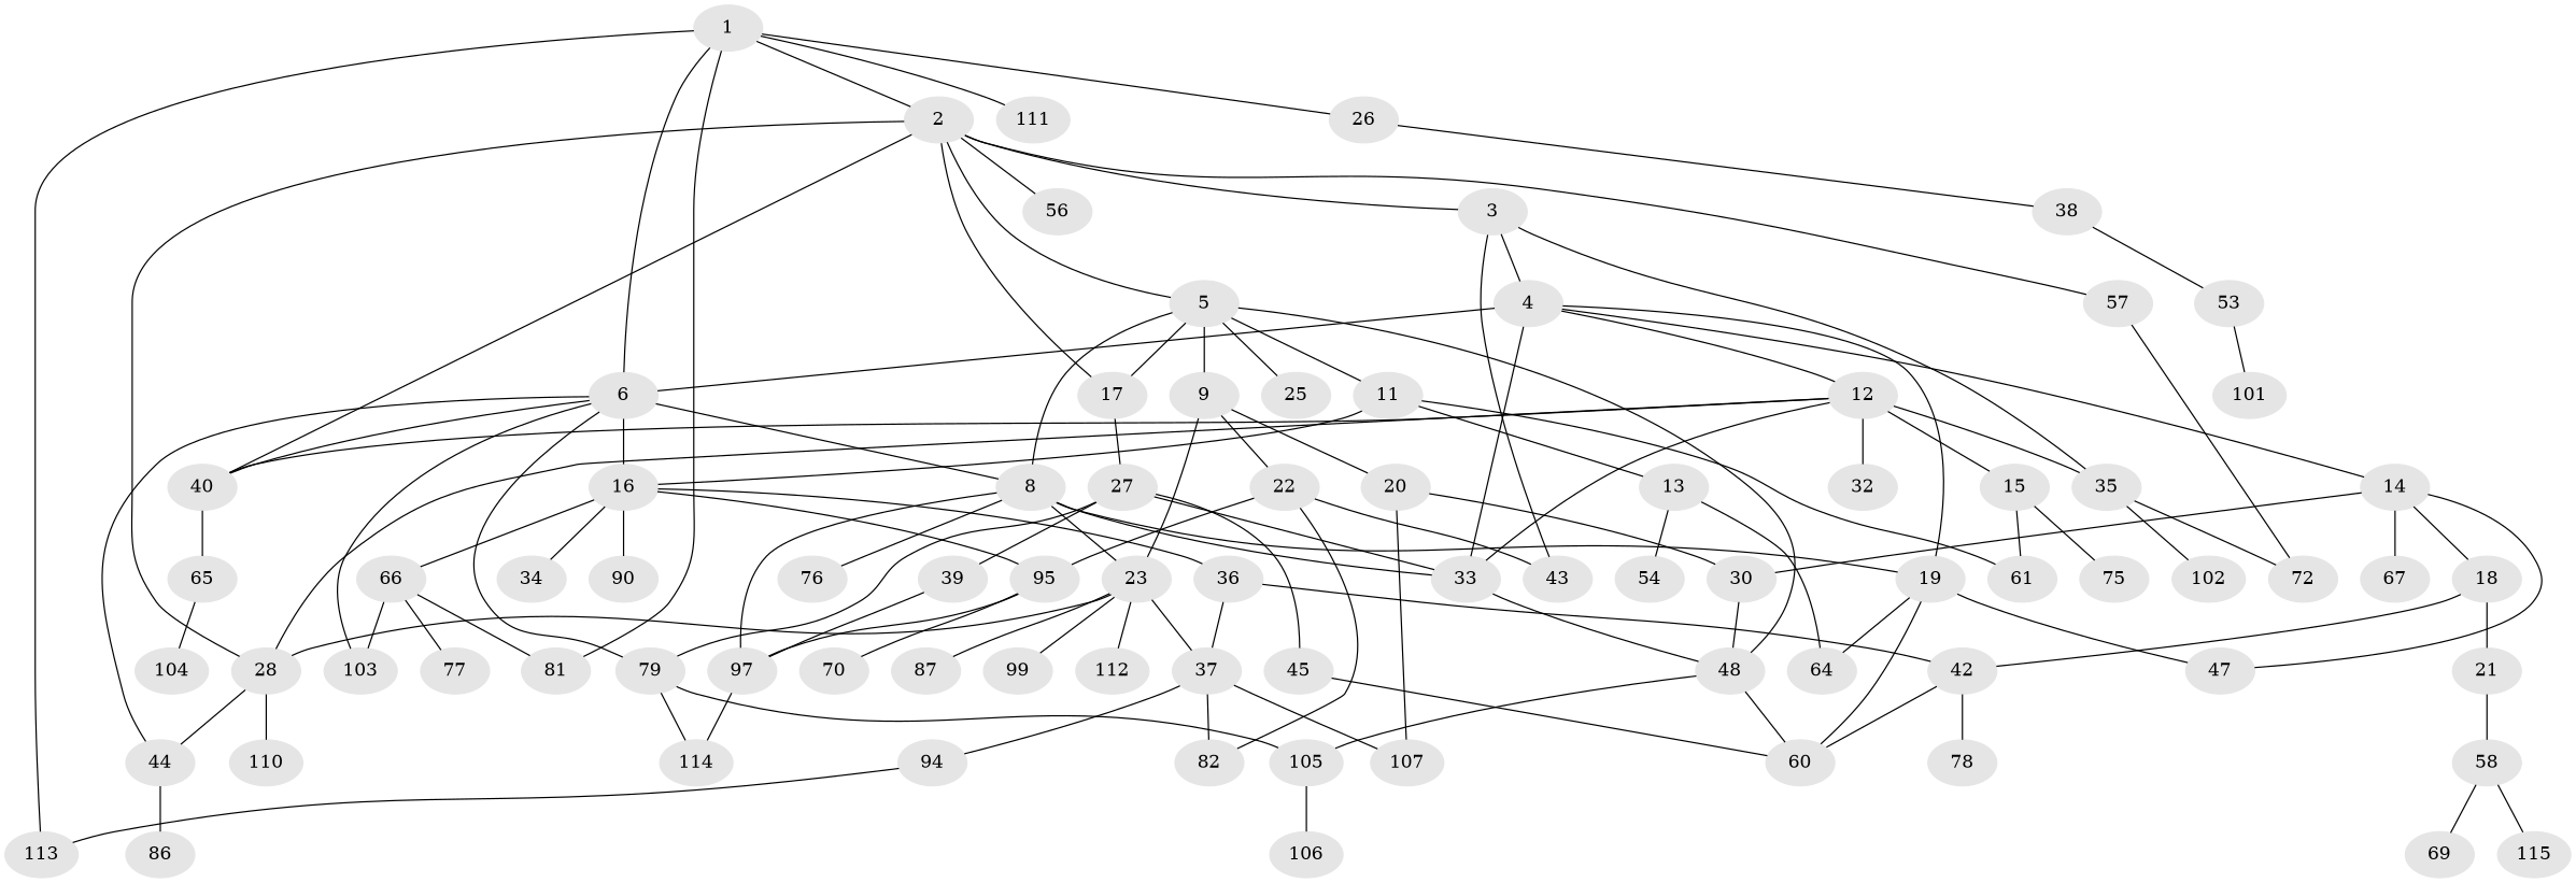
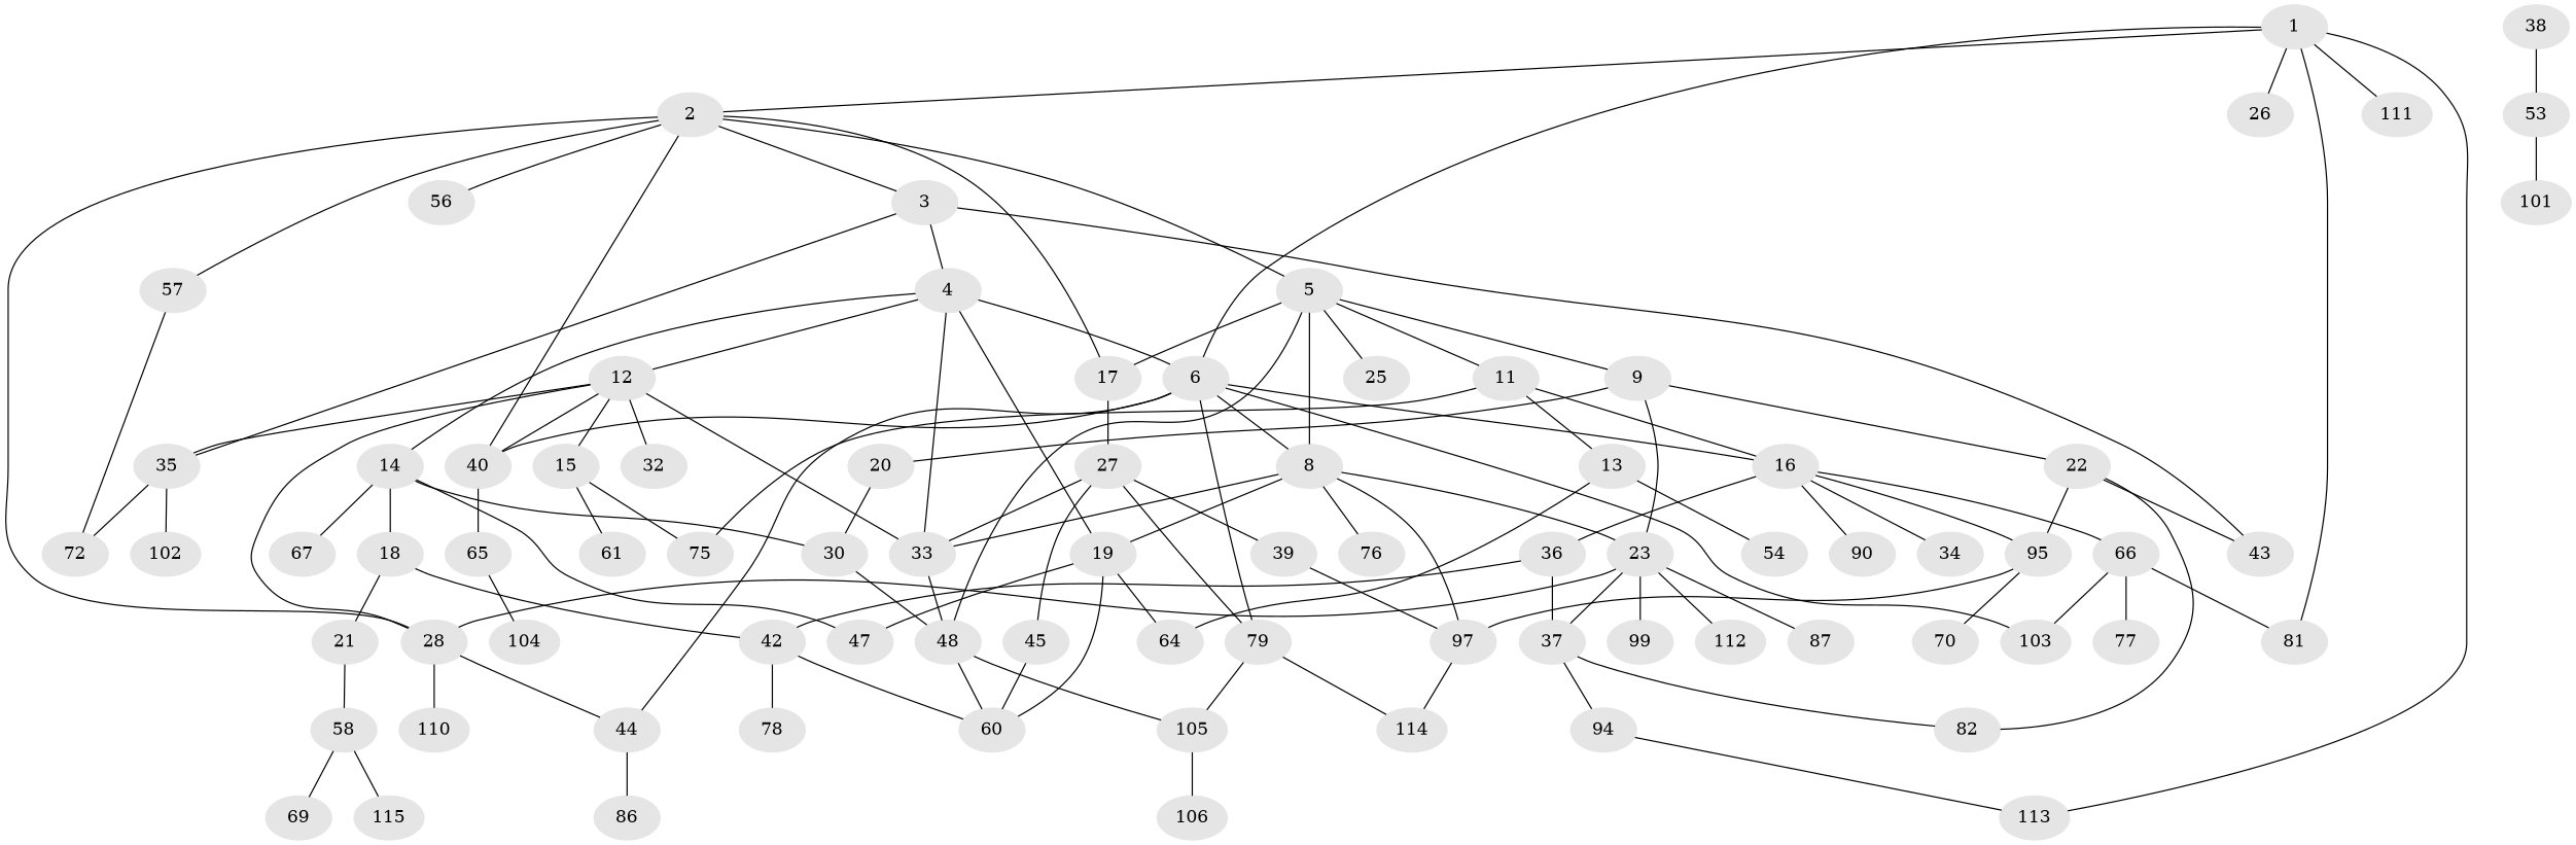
  graph {
    node [color=gray90 style=filled]
    1 [super="+108"]
    2 [super="+49"]
    6 [super="+83"]
    26
    81
    111
    113
    3 [super="+31"]
    5 [super="+7"]
    17
    28 [super="+100"]
    40 [super="+116"]
    56
    57
    8 [super="+73"]
    16 [super="+41"]
    44
    79 [super="+89"]
    103
    38 [super="+50"]
    4 [super="+10"]
    35 [super="+80"]
    43
    9 [super="+84"]
    11 [super="+88"]
    25
    48 [super="+63"]
    27 [super="+71"]
    110
    n30 [label=65]
    72 [super="+92"]
    12 [super="+55"]
    14
    19 [super="+24"]
    33 [super="+51"]
    102
    15
    32
    18 [super="+93"]
    30 [super="+46"]
    47
    67
    64 [super="+91"]
    60 [super="+109"]
    23 [super="+62"]
    76
    97
    20 [super="+74"]
    22 [super="+98"]
    13
    61 [super="+68"]
    105 [super="+118"]
    34
    36 [super="+117"]
    66
    90
    95
    86
    114
    37 [super="+52"]
    87
    99
    112
-   107
    82
    54
    75
    21 [super="+29"]
    42 [super="+59"]
    77
    70
    39
    45
    58 [super="+65"]
    78
    69
    115
    94
    53 [super="+96"]
    101
    104
    106
    1 -- 2
    1 -- 6
    1 -- 26
    1 -- 81
    1 -- 111
    1 -- 113
    2 -- 3
    2 -- 5
    2 -- 17
    2 -- 28
    2 -- 40
    2 -- 56
    2 -- 57
    6 -- 40
    6 -- 8
    6 -- 16 [weight=2]
    6 -- 44
    6 -- 79
    6 -- 103
-   26 -- 38
    3 -- 4
    3 -- 35
    3 -- 43
    5 -- 17
    5 -- 8
    5 -- 9
    5 -- 11
    5 -- 25
    5 -- 48
    17 -- 27
    28 -- 44
    28 -- 110
    40 -- n30
    57 -- 72
    8 -- 19
    8 -- 33
    8 -- 23
    8 -- 76
    8 -- 97
    16 -- 34
    16 -- 36
    16 -- 66
    16 -- 90
    16 -- 95
    44 -- 86
    79 -- 105
    79 -- 114
    38 -- 53
    4 -- 6
    4 -- 12
    4 -- 14
    4 -- 19
    4 -- 33 [weight=2]
    35 -- 72
    35 -- 102
    9 -- 23
    9 -- 20
    9 -- 22
    11 -- 16
    11 -- 13
-   11 -- 61
+   11 -- 75
    48 -- 60
    48 -- 105
    27 -- 79
    27 -- 33
    27 -- 39
    27 -- 45
    n30 -- 104
    12 -- 28
    12 -- 40
    12 -- 35
    12 -- 33
    12 -- 15
    12 -- 32
    14 -- 18
    14 -- 30
    14 -- 47
    14 -- 67
    19 -- 47
    19 -- 64
    19 -- 60
    33 -- 48
    15 -- 61
    15 -- 75
    18 -- 21
    18 -- 42
    30 -- 48
    23 -- 28
    23 -- 37
    23 -- 87
    23 -- 99
    23 -- 112
    97 -- 114
    20 -- 30
-   20 -- 107
    22 -- 43
    22 -- 95
    22 -- 82
    13 -- 64
    13 -- 54
    105 -- 106
    36 -- 37
    36 -- 42
    66 -- 81
    66 -- 103
    66 -- 77
    95 -- 97
    95 -- 70
-   37 -- 107
    37 -- 82
    37 -- 94
    21 -- 58
    42 -- 60
    42 -- 78
    39 -- 97
    45 -- 60
    58 -- 69
    58 -- 115
    94 -- 113
    53 -- 101
  }
